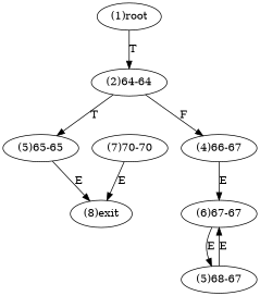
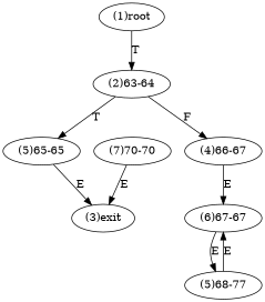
  digraph {
    n1 [label="(1)root"]
-   n2 [label="(2)64-64"]
+   n2 [label="(2)63-64"]
    n3 [label="(5)65-65"]
    n4 [label="(4)66-67"]
-   n5 [label="(8)exit"]
+   n5 [label="(3)exit"]
    n6 [label="(6)67-67"]
-   n7 [label="(5)68-67"]
+   n7 [label="(5)68-77"]
    n8 [label="(7)70-70"]
    n1 -> n2 [label=T]
    n2 -> n3 [label=T]
    n2 -> n4 [label=F]
    n3 -> n5 [label=E]
    n4 -> n6 [label=E]
    n6 -> n7 [label=E]
    n7 -> n6 [label=E]
    n8 -> n5 [label=E]
  }
